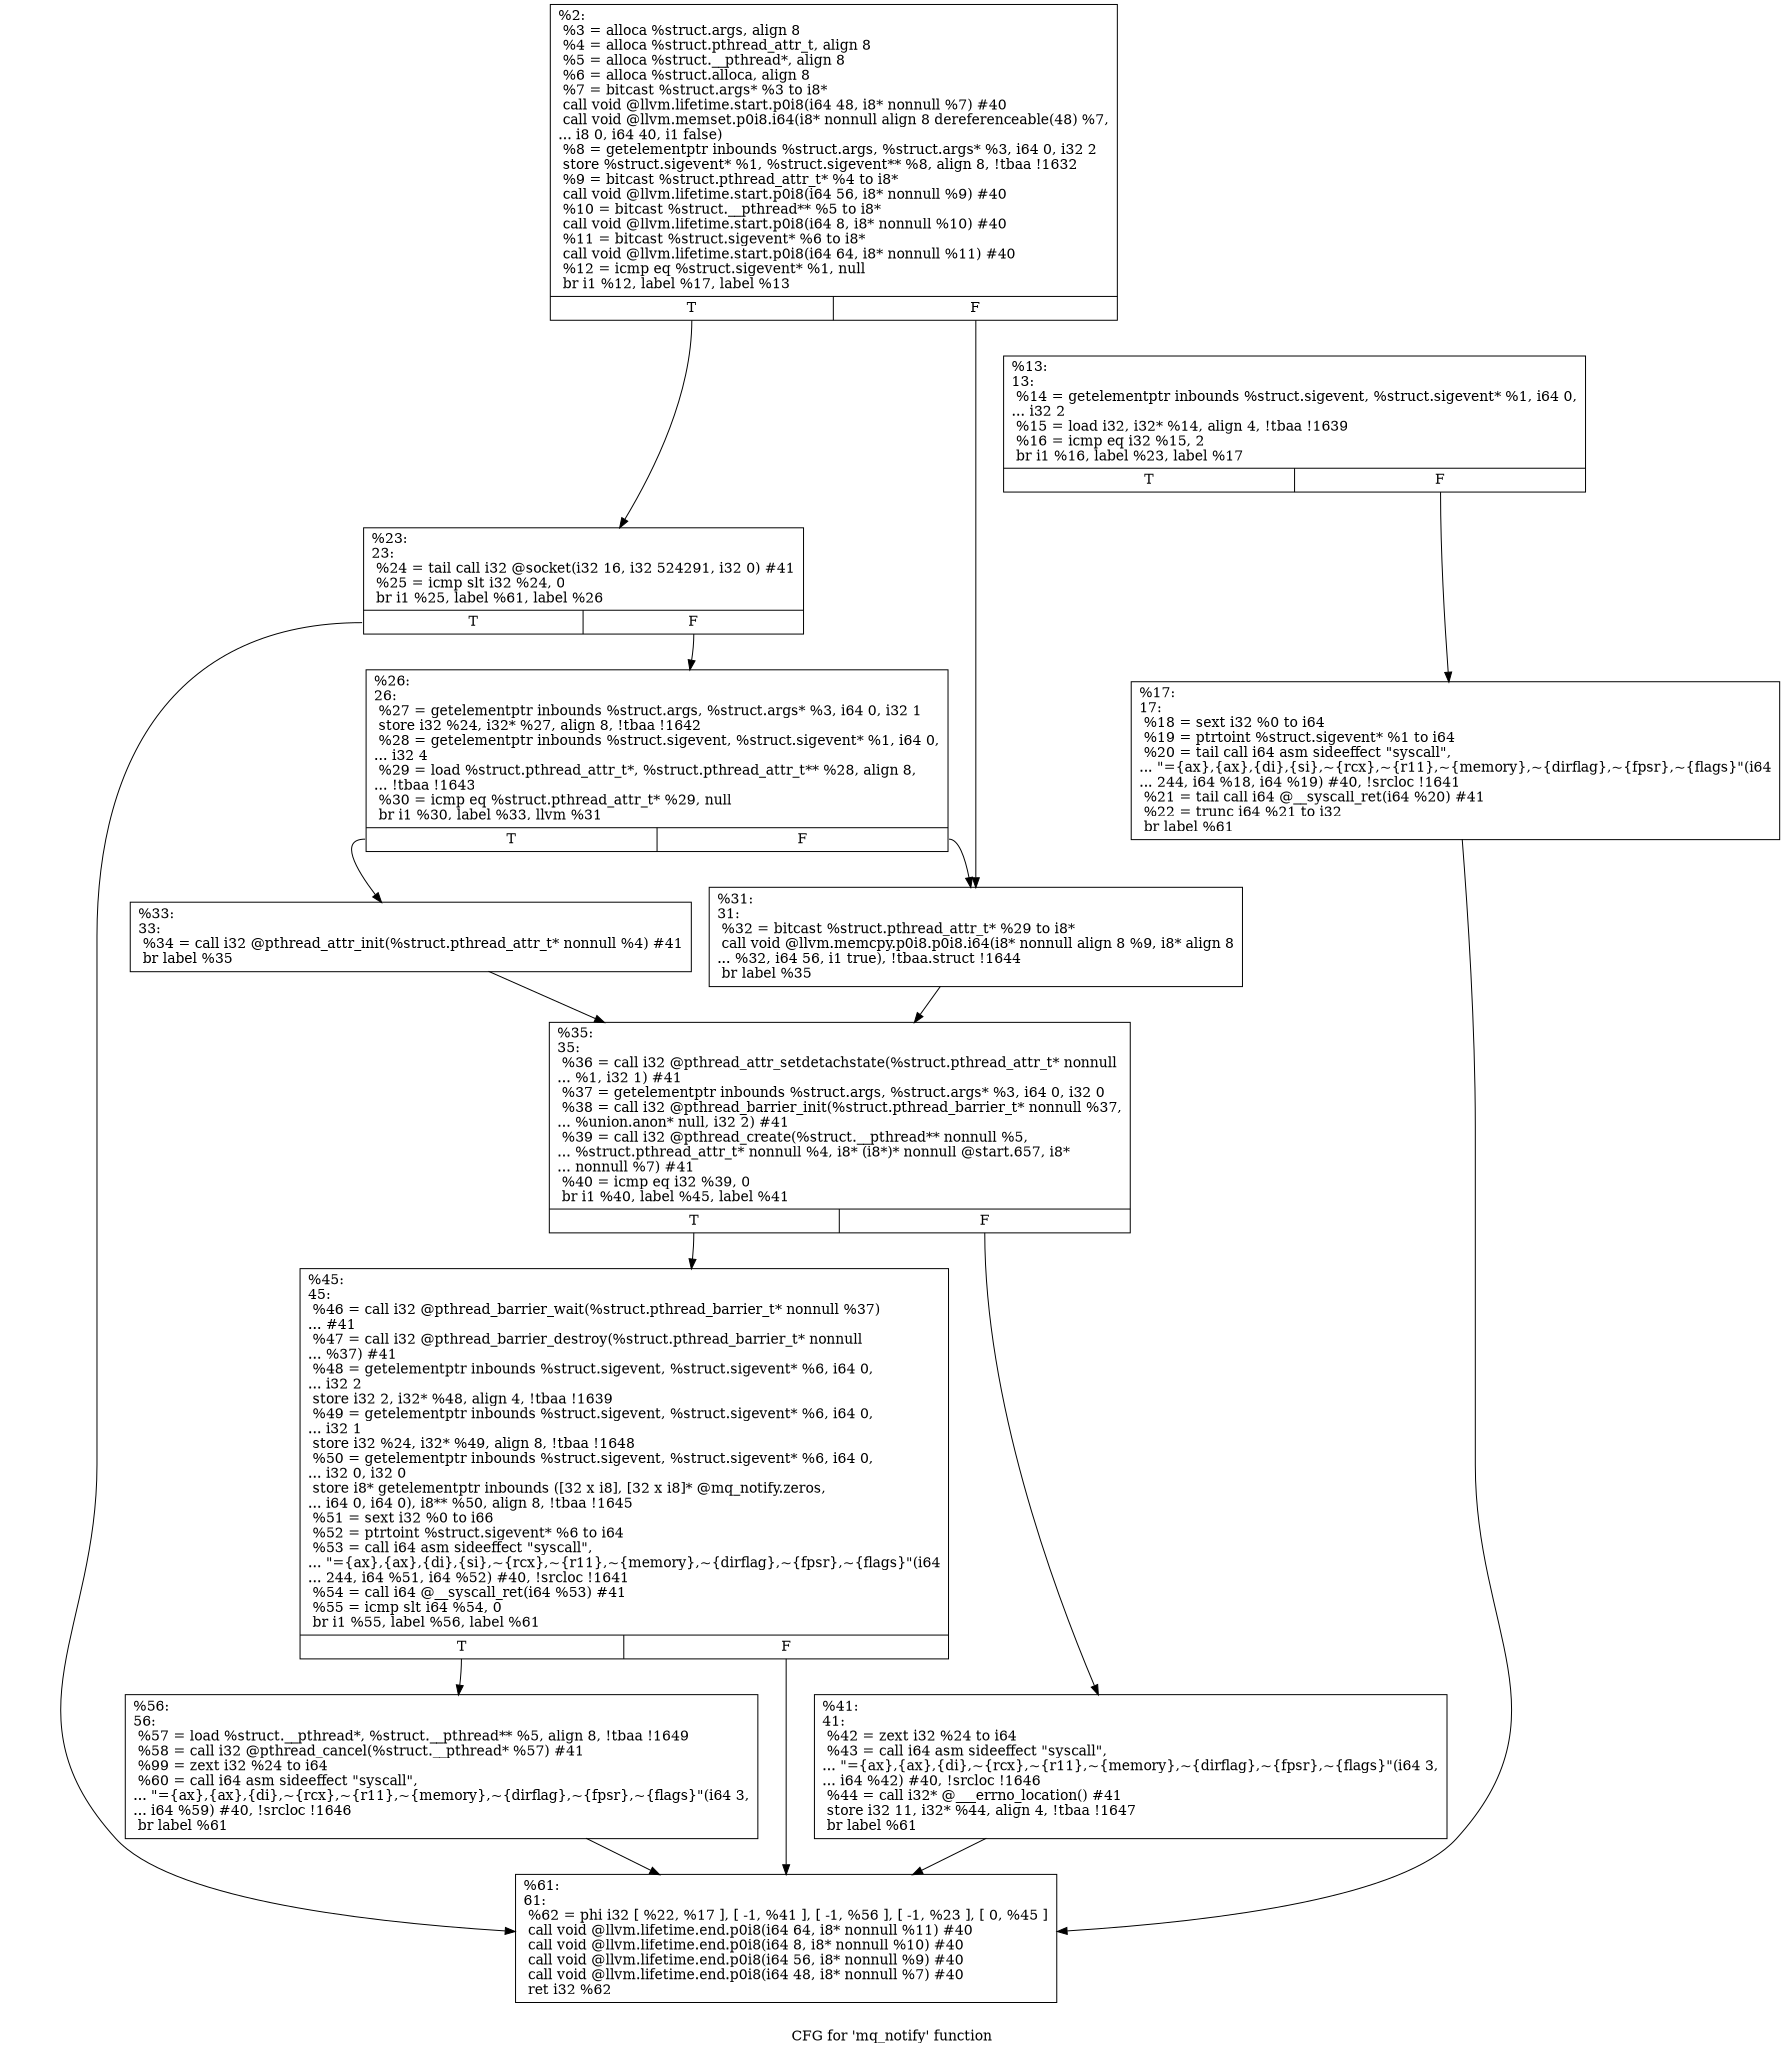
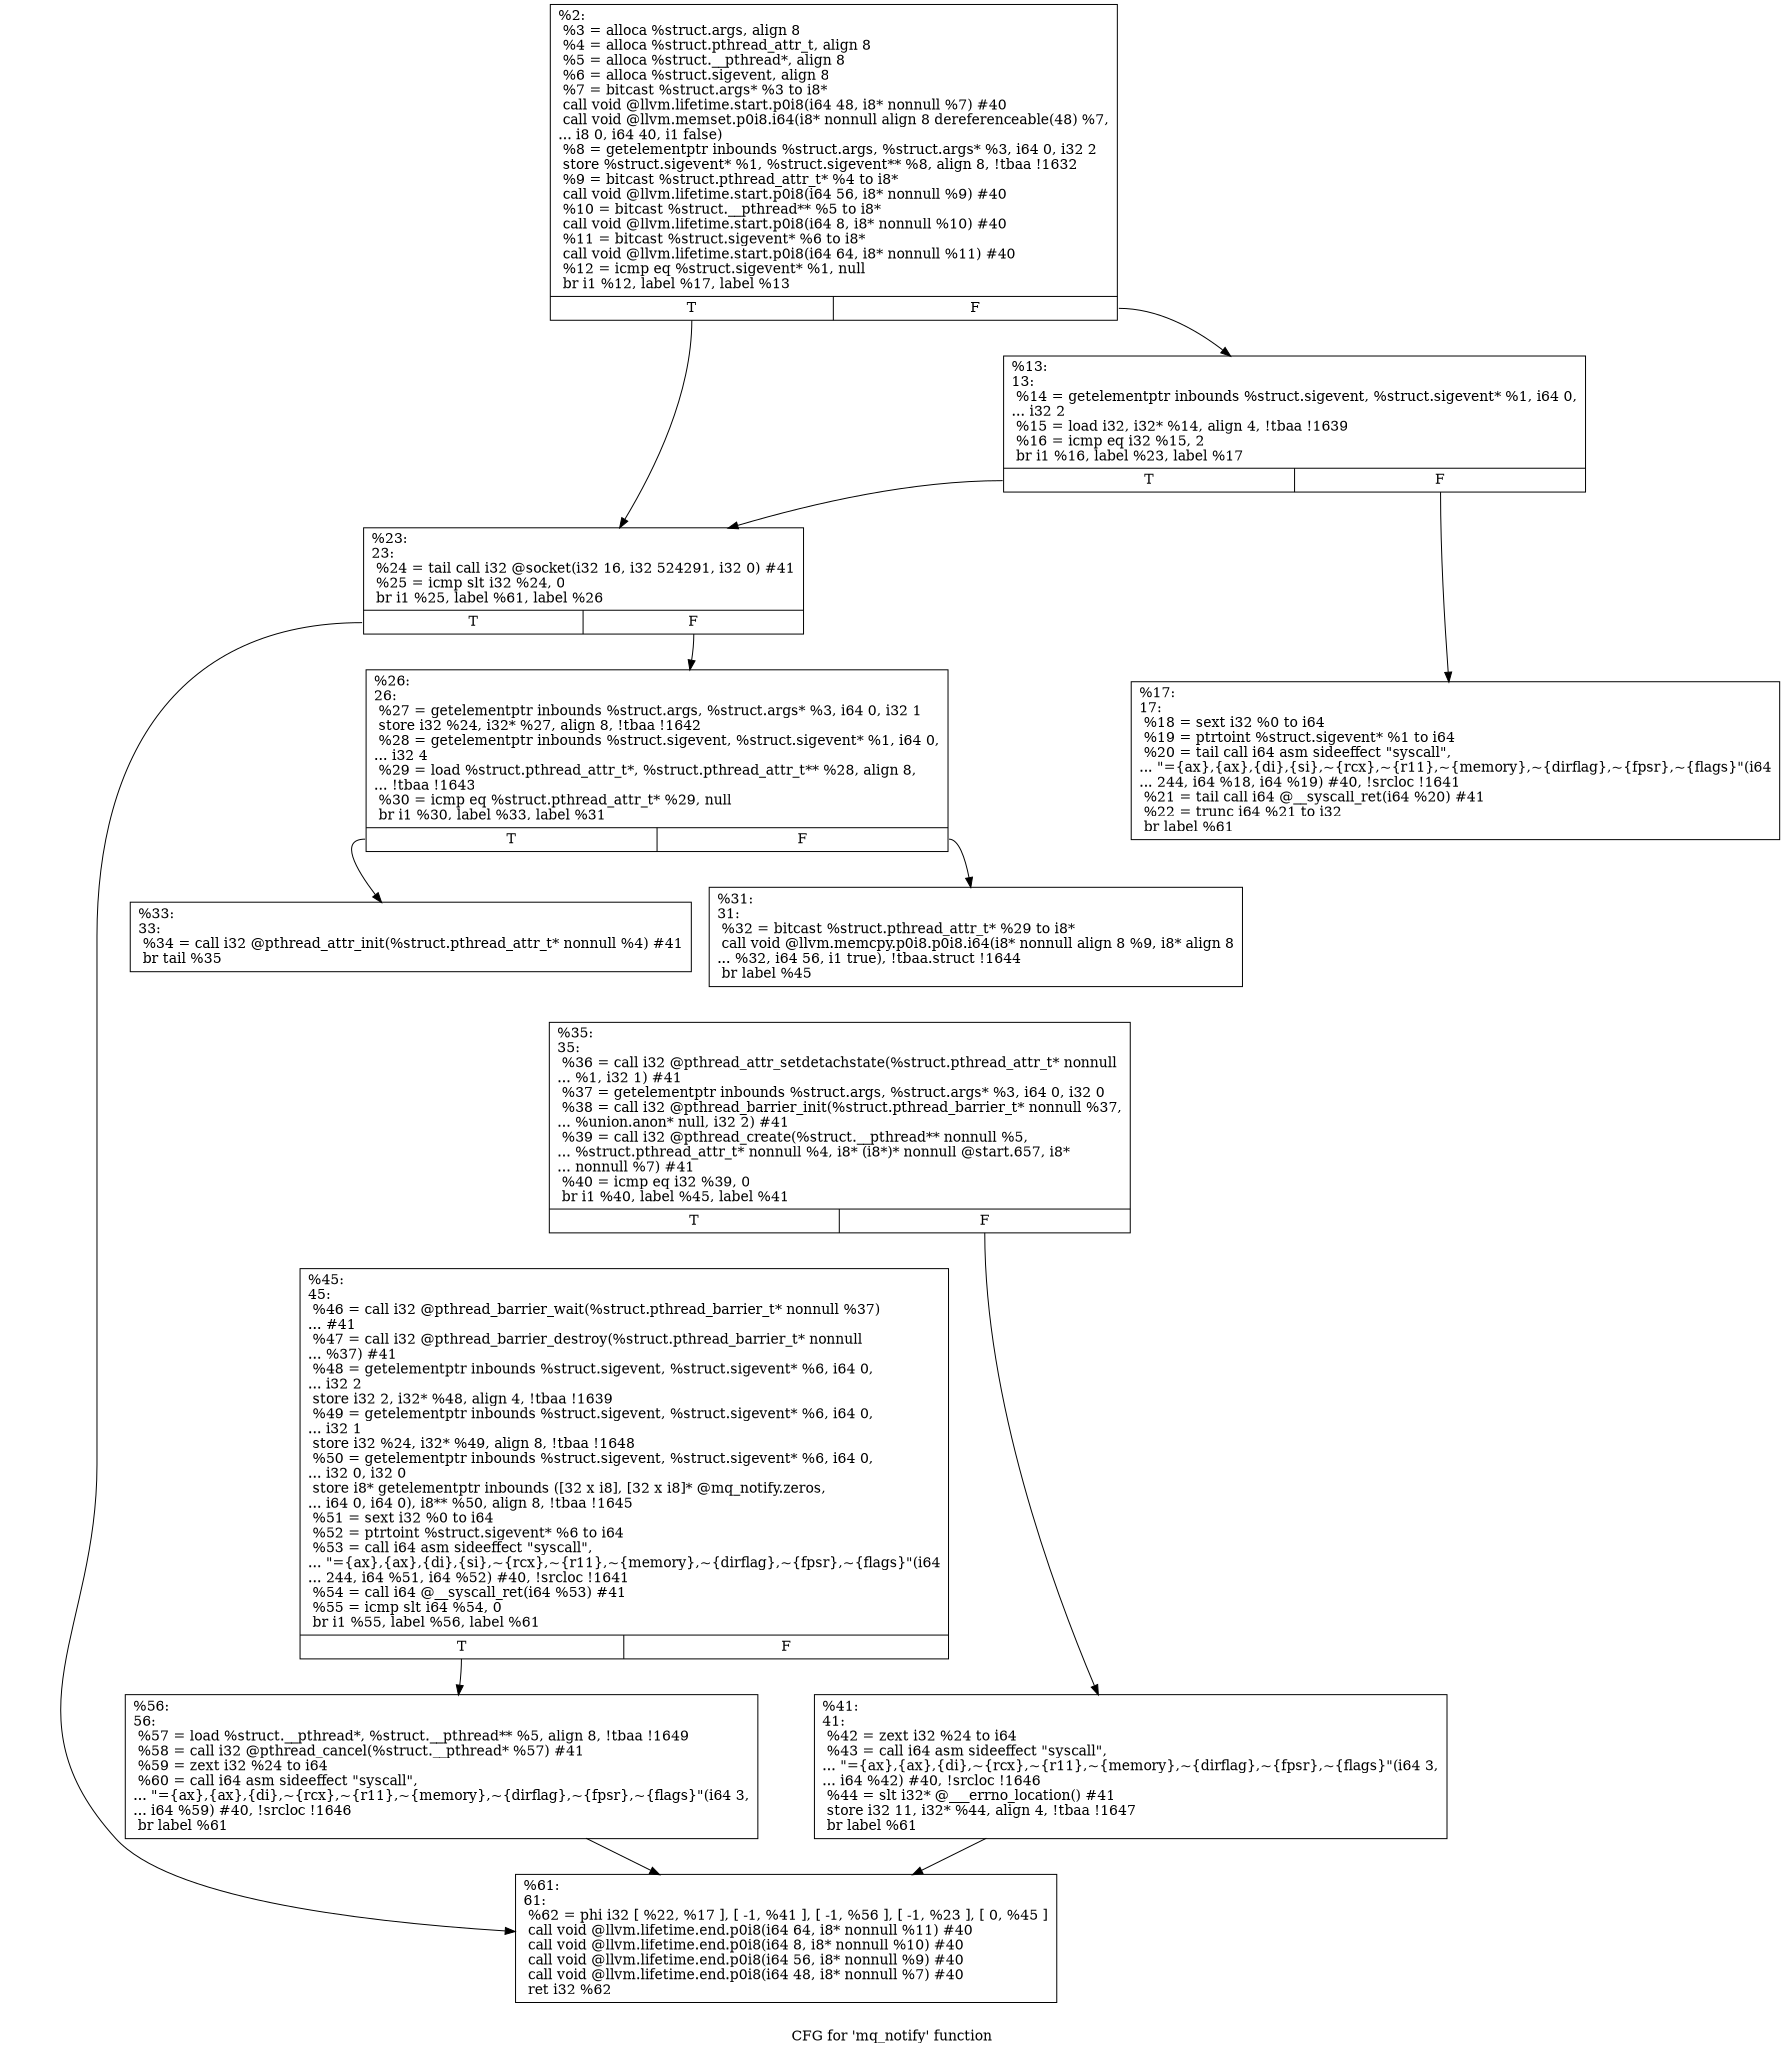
  digraph {
    label="CFG for 'mq_notify' function"
    node [shape=record]
    edge [tailport=s0]
-   n1 [label="{%2:\l  %3 = alloca %struct.args, align 8\l  %4 = alloca %struct.pthread_attr_t, align 8\l  %5 = alloca %struct.__pthread*, align 8\l  %6 = alloca %struct.alloca, align 8\l  %7 = bitcast %struct.args* %3 to i8*\l  call void @llvm.lifetime.start.p0i8(i64 48, i8* nonnull %7) #40\l  call void @llvm.memset.p0i8.i64(i8* nonnull align 8 dereferenceable(48) %7,\l... i8 0, i64 40, i1 false)\l  %8 = getelementptr inbounds %struct.args, %struct.args* %3, i64 0, i32 2\l  store %struct.sigevent* %1, %struct.sigevent** %8, align 8, !tbaa !1632\l  %9 = bitcast %struct.pthread_attr_t* %4 to i8*\l  call void @llvm.lifetime.start.p0i8(i64 56, i8* nonnull %9) #40\l  %10 = bitcast %struct.__pthread** %5 to i8*\l  call void @llvm.lifetime.start.p0i8(i64 8, i8* nonnull %10) #40\l  %11 = bitcast %struct.sigevent* %6 to i8*\l  call void @llvm.lifetime.start.p0i8(i64 64, i8* nonnull %11) #40\l  %12 = icmp eq %struct.sigevent* %1, null\l  br i1 %12, label %17, label %13\l|{<s0>T|<s1>F}}"]
+   n1 [label="{%2:\l  %3 = alloca %struct.args, align 8\l  %4 = alloca %struct.pthread_attr_t, align 8\l  %5 = alloca %struct.__pthread*, align 8\l  %6 = alloca %struct.sigevent, align 8\l  %7 = bitcast %struct.args* %3 to i8*\l  call void @llvm.lifetime.start.p0i8(i64 48, i8* nonnull %7) #40\l  call void @llvm.memset.p0i8.i64(i8* nonnull align 8 dereferenceable(48) %7,\l... i8 0, i64 40, i1 false)\l  %8 = getelementptr inbounds %struct.args, %struct.args* %3, i64 0, i32 2\l  store %struct.sigevent* %1, %struct.sigevent** %8, align 8, !tbaa !1632\l  %9 = bitcast %struct.pthread_attr_t* %4 to i8*\l  call void @llvm.lifetime.start.p0i8(i64 56, i8* nonnull %9) #40\l  %10 = bitcast %struct.__pthread** %5 to i8*\l  call void @llvm.lifetime.start.p0i8(i64 8, i8* nonnull %10) #40\l  %11 = bitcast %struct.sigevent* %6 to i8*\l  call void @llvm.lifetime.start.p0i8(i64 64, i8* nonnull %11) #40\l  %12 = icmp eq %struct.sigevent* %1, null\l  br i1 %12, label %17, label %13\l|{<s0>T|<s1>F}}"]
    n2 [label="{%13:\l13:                                               \l  %14 = getelementptr inbounds %struct.sigevent, %struct.sigevent* %1, i64 0,\l... i32 2\l  %15 = load i32, i32* %14, align 4, !tbaa !1639\l  %16 = icmp eq i32 %15, 2\l  br i1 %16, label %23, label %17\l|{<s0>T|<s1>F}}"]
    n3 [label="{%23:\l23:                                               \l  %24 = tail call i32 @socket(i32 16, i32 524291, i32 0) #41\l  %25 = icmp slt i32 %24, 0\l  br i1 %25, label %61, label %26\l|{<s0>T|<s1>F}}"]
    n4 [label="{%17:\l17:                                               \l  %18 = sext i32 %0 to i64\l  %19 = ptrtoint %struct.sigevent* %1 to i64\l  %20 = tail call i64 asm sideeffect \"syscall\",\l... \"=\{ax\},\{ax\},\{di\},\{si\},~\{rcx\},~\{r11\},~\{memory\},~\{dirflag\},~\{fpsr\},~\{flags\}\"(i64\l... 244, i64 %18, i64 %19) #40, !srcloc !1641\l  %21 = tail call i64 @__syscall_ret(i64 %20) #41\l  %22 = trunc i64 %21 to i32\l  br label %61\l}"]
    n5 [label="{%61:\l61:                                               \l  %62 = phi i32 [ %22, %17 ], [ -1, %41 ], [ -1, %56 ], [ -1, %23 ], [ 0, %45 ]\l  call void @llvm.lifetime.end.p0i8(i64 64, i8* nonnull %11) #40\l  call void @llvm.lifetime.end.p0i8(i64 8, i8* nonnull %10) #40\l  call void @llvm.lifetime.end.p0i8(i64 56, i8* nonnull %9) #40\l  call void @llvm.lifetime.end.p0i8(i64 48, i8* nonnull %7) #40\l  ret i32 %62\l}"]
-   n6 [label="{%26:\l26:                                               \l  %27 = getelementptr inbounds %struct.args, %struct.args* %3, i64 0, i32 1\l  store i32 %24, i32* %27, align 8, !tbaa !1642\l  %28 = getelementptr inbounds %struct.sigevent, %struct.sigevent* %1, i64 0,\l... i32 4\l  %29 = load %struct.pthread_attr_t*, %struct.pthread_attr_t** %28, align 8,\l... !tbaa !1643\l  %30 = icmp eq %struct.pthread_attr_t* %29, null\l  br i1 %30, label %33, llvm %31\l|{<s0>T|<s1>F}}"]
-   n7 [label="{%33:\l33:                                               \l  %34 = call i32 @pthread_attr_init(%struct.pthread_attr_t* nonnull %4) #41\l  br label %35\l}"]
-   n8 [label="{%31:\l31:                                               \l  %32 = bitcast %struct.pthread_attr_t* %29 to i8*\l  call void @llvm.memcpy.p0i8.p0i8.i64(i8* nonnull align 8 %9, i8* align 8\l... %32, i64 56, i1 true), !tbaa.struct !1644\l  br label %35\l}"]
+   n6 [label="{%26:\l26:                                               \l  %27 = getelementptr inbounds %struct.args, %struct.args* %3, i64 0, i32 1\l  store i32 %24, i32* %27, align 8, !tbaa !1642\l  %28 = getelementptr inbounds %struct.sigevent, %struct.sigevent* %1, i64 0,\l... i32 4\l  %29 = load %struct.pthread_attr_t*, %struct.pthread_attr_t** %28, align 8,\l... !tbaa !1643\l  %30 = icmp eq %struct.pthread_attr_t* %29, null\l  br i1 %30, label %33, label %31\l|{<s0>T|<s1>F}}"]
+   n7 [label="{%33:\l33:                                               \l  %34 = call i32 @pthread_attr_init(%struct.pthread_attr_t* nonnull %4) #41\l  br tail %35\l}"]
+   n8 [label="{%31:\l31:                                               \l  %32 = bitcast %struct.pthread_attr_t* %29 to i8*\l  call void @llvm.memcpy.p0i8.p0i8.i64(i8* nonnull align 8 %9, i8* align 8\l... %32, i64 56, i1 true), !tbaa.struct !1644\l  br label %45\l}"]
    n9 [label="{%35:\l35:                                               \l  %36 = call i32 @pthread_attr_setdetachstate(%struct.pthread_attr_t* nonnull\l... %1, i32 1) #41\l  %37 = getelementptr inbounds %struct.args, %struct.args* %3, i64 0, i32 0\l  %38 = call i32 @pthread_barrier_init(%struct.pthread_barrier_t* nonnull %37,\l... %union.anon* null, i32 2) #41\l  %39 = call i32 @pthread_create(%struct.__pthread** nonnull %5,\l... %struct.pthread_attr_t* nonnull %4, i8* (i8*)* nonnull @start.657, i8*\l... nonnull %7) #41\l  %40 = icmp eq i32 %39, 0\l  br i1 %40, label %45, label %41\l|{<s0>T|<s1>F}}"]
-   n10 [label="{%45:\l45:                                               \l  %46 = call i32 @pthread_barrier_wait(%struct.pthread_barrier_t* nonnull %37)\l... #41\l  %47 = call i32 @pthread_barrier_destroy(%struct.pthread_barrier_t* nonnull\l... %37) #41\l  %48 = getelementptr inbounds %struct.sigevent, %struct.sigevent* %6, i64 0,\l... i32 2\l  store i32 2, i32* %48, align 4, !tbaa !1639\l  %49 = getelementptr inbounds %struct.sigevent, %struct.sigevent* %6, i64 0,\l... i32 1\l  store i32 %24, i32* %49, align 8, !tbaa !1648\l  %50 = getelementptr inbounds %struct.sigevent, %struct.sigevent* %6, i64 0,\l... i32 0, i32 0\l  store i8* getelementptr inbounds ([32 x i8], [32 x i8]* @mq_notify.zeros,\l... i64 0, i64 0), i8** %50, align 8, !tbaa !1645\l  %51 = sext i32 %0 to i66\l  %52 = ptrtoint %struct.sigevent* %6 to i64\l  %53 = call i64 asm sideeffect \"syscall\",\l... \"=\{ax\},\{ax\},\{di\},\{si\},~\{rcx\},~\{r11\},~\{memory\},~\{dirflag\},~\{fpsr\},~\{flags\}\"(i64\l... 244, i64 %51, i64 %52) #40, !srcloc !1641\l  %54 = call i64 @__syscall_ret(i64 %53) #41\l  %55 = icmp slt i64 %54, 0\l  br i1 %55, label %56, label %61\l|{<s0>T|<s1>F}}"]
-   n11 [label="{%41:\l41:                                               \l  %42 = zext i32 %24 to i64\l  %43 = call i64 asm sideeffect \"syscall\",\l... \"=\{ax\},\{ax\},\{di\},~\{rcx\},~\{r11\},~\{memory\},~\{dirflag\},~\{fpsr\},~\{flags\}\"(i64 3,\l... i64 %42) #40, !srcloc !1646\l  %44 = call i32* @___errno_location() #41\l  store i32 11, i32* %44, align 4, !tbaa !1647\l  br label %61\l}"]
-   n12 [label="{%56:\l56:                                               \l  %57 = load %struct.__pthread*, %struct.__pthread** %5, align 8, !tbaa !1649\l  %58 = call i32 @pthread_cancel(%struct.__pthread* %57) #41\l  %99 = zext i32 %24 to i64\l  %60 = call i64 asm sideeffect \"syscall\",\l... \"=\{ax\},\{ax\},\{di\},~\{rcx\},~\{r11\},~\{memory\},~\{dirflag\},~\{fpsr\},~\{flags\}\"(i64 3,\l... i64 %59) #40, !srcloc !1646\l  br label %61\l}"]
-   n1 -> n8 [tailport=s1]
+   n10 [label="{%45:\l45:                                               \l  %46 = call i32 @pthread_barrier_wait(%struct.pthread_barrier_t* nonnull %37)\l... #41\l  %47 = call i32 @pthread_barrier_destroy(%struct.pthread_barrier_t* nonnull\l... %37) #41\l  %48 = getelementptr inbounds %struct.sigevent, %struct.sigevent* %6, i64 0,\l... i32 2\l  store i32 2, i32* %48, align 4, !tbaa !1639\l  %49 = getelementptr inbounds %struct.sigevent, %struct.sigevent* %6, i64 0,\l... i32 1\l  store i32 %24, i32* %49, align 8, !tbaa !1648\l  %50 = getelementptr inbounds %struct.sigevent, %struct.sigevent* %6, i64 0,\l... i32 0, i32 0\l  store i8* getelementptr inbounds ([32 x i8], [32 x i8]* @mq_notify.zeros,\l... i64 0, i64 0), i8** %50, align 8, !tbaa !1645\l  %51 = sext i32 %0 to i64\l  %52 = ptrtoint %struct.sigevent* %6 to i64\l  %53 = call i64 asm sideeffect \"syscall\",\l... \"=\{ax\},\{ax\},\{di\},\{si\},~\{rcx\},~\{r11\},~\{memory\},~\{dirflag\},~\{fpsr\},~\{flags\}\"(i64\l... 244, i64 %51, i64 %52) #40, !srcloc !1641\l  %54 = call i64 @__syscall_ret(i64 %53) #41\l  %55 = icmp slt i64 %54, 0\l  br i1 %55, label %56, label %61\l|{<s0>T|<s1>F}}"]
+   n11 [label="{%41:\l41:                                               \l  %42 = zext i32 %24 to i64\l  %43 = call i64 asm sideeffect \"syscall\",\l... \"=\{ax\},\{ax\},\{di\},~\{rcx\},~\{r11\},~\{memory\},~\{dirflag\},~\{fpsr\},~\{flags\}\"(i64 3,\l... i64 %42) #40, !srcloc !1646\l  %44 = slt i32* @___errno_location() #41\l  store i32 11, i32* %44, align 4, !tbaa !1647\l  br label %61\l}"]
+   n12 [label="{%56:\l56:                                               \l  %57 = load %struct.__pthread*, %struct.__pthread** %5, align 8, !tbaa !1649\l  %58 = call i32 @pthread_cancel(%struct.__pthread* %57) #41\l  %59 = zext i32 %24 to i64\l  %60 = call i64 asm sideeffect \"syscall\",\l... \"=\{ax\},\{ax\},\{di\},~\{rcx\},~\{r11\},~\{memory\},~\{dirflag\},~\{fpsr\},~\{flags\}\"(i64 3,\l... i64 %59) #40, !srcloc !1646\l  br label %61\l}"]
+   n1 -> n2 [tailport=s1]
    n1 -> n3
+   n2 -> n3
    n2 -> n4 [tailport=s1]
    n3 -> n5
    n3 -> n6 [tailport=s1]
-   n4 -> n5
    n6 -> n7
    n6 -> n8 [tailport=s1]
-   n7 -> n9
-   n8 -> n9
-   n9 -> n10
    n9 -> n11 [tailport=s1]
-   n10 -> n5 [tailport=s1]
    n10 -> n12
    n11 -> n5
    n12 -> n5
  }
